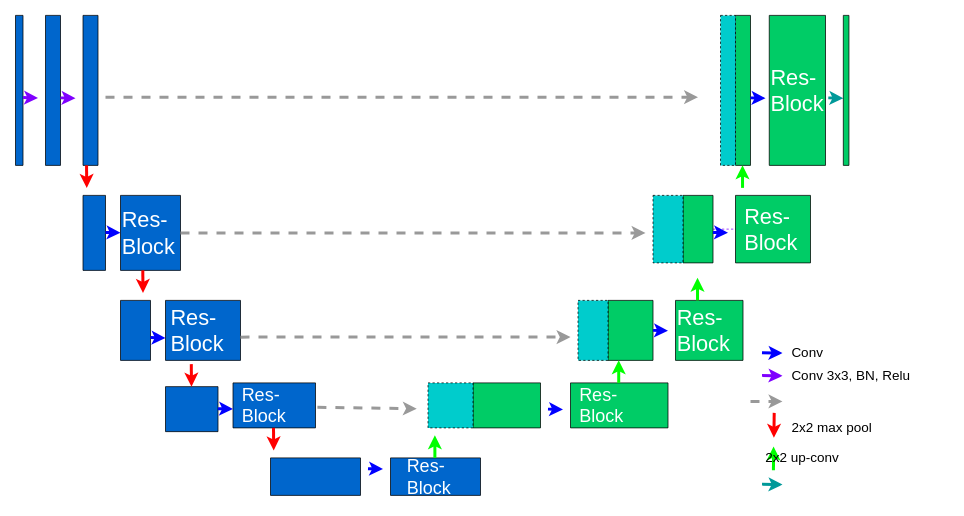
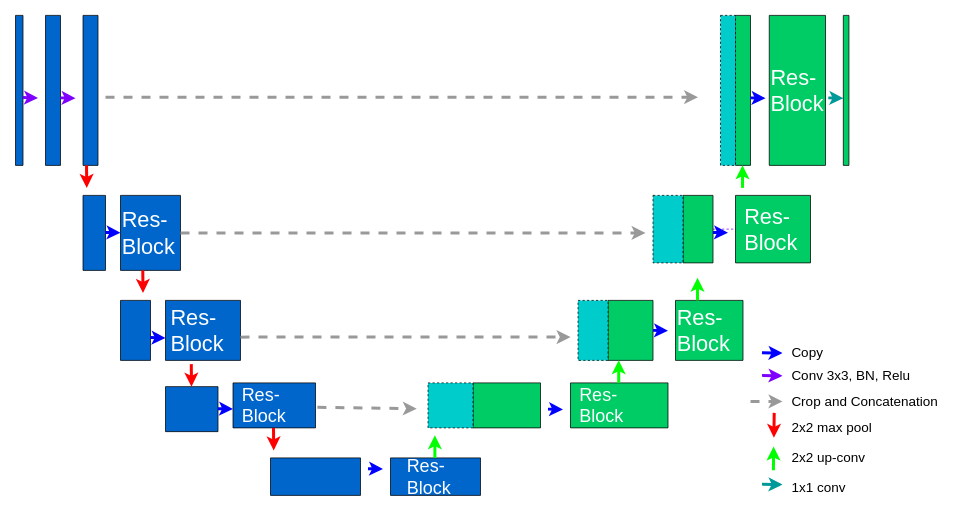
  <mxCell id="0" />
  <mxCell id="1" parent="0" />
  <mxCell id="2" value="" style="verticalLabelPosition=bottom;verticalAlign=top;html=1;shape=mxgraph.basic.rect;fillColor2=none;strokeWidth=1;size=20;indent=5;fillColor=#0066CC;" parent="1" vertex="1"><mxGeometry x="20" y="20" width="10" height="200" as="geometry" /></mxCell>
  <mxCell id="3" value="" style="verticalLabelPosition=bottom;verticalAlign=top;html=1;shape=mxgraph.basic.rect;fillColor2=none;strokeWidth=1;size=20;indent=5;fillColor=#0066CC;" parent="1" vertex="1"><mxGeometry x="110" y="20" width="20" height="200" as="geometry" /></mxCell>
  <mxCell id="4" value="" style="verticalLabelPosition=bottom;verticalAlign=top;html=1;shape=mxgraph.basic.rect;fillColor2=none;strokeWidth=1;size=20;indent=5;fillColor=#0066CC;" parent="1" vertex="1"><mxGeometry x="110" y="260" width="30" height="100" as="geometry" /></mxCell>
  <mxCell id="5" value="" style="verticalLabelPosition=bottom;verticalAlign=top;html=1;shape=mxgraph.basic.rect;fillColor2=none;strokeWidth=1;size=20;indent=5;fillColor=#0066CC;align=left;" parent="1" vertex="1"><mxGeometry x="160" y="260" width="80" height="100" as="geometry" /></mxCell>
  <mxCell id="6" value="" style="verticalLabelPosition=bottom;verticalAlign=top;html=1;shape=mxgraph.basic.rect;fillColor2=none;strokeWidth=1;size=20;indent=5;fillColor=#0066CC;" parent="1" vertex="1"><mxGeometry x="160" y="400" width="40" height="80" as="geometry" /></mxCell>
  <mxCell id="7" value="" style="verticalLabelPosition=bottom;verticalAlign=top;html=1;shape=mxgraph.basic.rect;fillColor2=none;strokeWidth=1;size=20;indent=5;fillColor=#0066CC;" parent="1" vertex="1"><mxGeometry x="220" y="400" width="100" height="80" as="geometry" /></mxCell>
  <mxCell id="8" value="" style="verticalLabelPosition=bottom;verticalAlign=top;html=1;shape=mxgraph.basic.rect;fillColor2=none;strokeWidth=1;size=20;indent=5;fillColor=#0066CC;" parent="1" vertex="1"><mxGeometry x="220" y="515" width="70" height="60" as="geometry" /></mxCell>
  <mxCell id="9" value="" style="verticalLabelPosition=bottom;verticalAlign=top;html=1;shape=mxgraph.basic.rect;fillColor2=none;strokeWidth=1;size=20;indent=5;fillColor=#0066CC;" parent="1" vertex="1"><mxGeometry x="310" y="510" width="110" height="60" as="geometry" /></mxCell>
  <mxCell id="10" value="" style="verticalLabelPosition=bottom;verticalAlign=top;html=1;shape=mxgraph.basic.rect;fillColor2=none;strokeWidth=1;size=20;indent=5;fillColor=#0066CC;" parent="1" vertex="1"><mxGeometry x="360" y="610" width="120" height="50" as="geometry" /></mxCell>
  <mxCell id="11" value="" style="verticalLabelPosition=bottom;verticalAlign=top;html=1;shape=mxgraph.basic.rect;fillColor2=none;strokeWidth=1;size=20;indent=5;fillColor=#0066CC;" parent="1" vertex="1"><mxGeometry x="520" y="610" width="120" height="50" as="geometry" /></mxCell>
  <mxCell id="12" value="" style="verticalLabelPosition=bottom;verticalAlign=top;html=1;shape=mxgraph.basic.rect;fillColor2=none;strokeWidth=1;size=20;indent=5;fillColor=#00CC66;" parent="1" vertex="1"><mxGeometry x="630" y="510" width="90" height="60" as="geometry" /></mxCell>
  <mxCell id="13" value="" style="verticalLabelPosition=bottom;verticalAlign=top;html=1;shape=mxgraph.basic.rect;fillColor2=none;strokeWidth=1;size=20;indent=5;fillColor=#00CC66;" parent="1" vertex="1"><mxGeometry x="760" y="510" width="130" height="60" as="geometry" /></mxCell>
  <mxCell id="14" value="" style="verticalLabelPosition=bottom;verticalAlign=top;html=1;shape=mxgraph.basic.rect;fillColor2=none;strokeWidth=1;size=20;indent=5;fillColor=#00CCCC;dashed=1;" parent="1" vertex="1"><mxGeometry x="570" y="510" width="60" height="60" as="geometry" /></mxCell>
  <mxCell id="15" value="" style="verticalLabelPosition=bottom;verticalAlign=top;html=1;shape=mxgraph.basic.rect;fillColor2=none;strokeWidth=1;size=20;indent=5;fillColor=#00CC66;" parent="1" vertex="1"><mxGeometry x="810" y="400" width="60" height="80" as="geometry" /></mxCell>
  <mxCell id="16" value="" style="verticalLabelPosition=bottom;verticalAlign=top;html=1;shape=mxgraph.basic.rect;fillColor2=none;strokeWidth=1;size=20;indent=5;fillColor=#00CC66;" parent="1" vertex="1"><mxGeometry x="900" y="400" width="90" height="80" as="geometry" /></mxCell>
  <mxCell id="17" value="" style="verticalLabelPosition=bottom;verticalAlign=top;html=1;shape=mxgraph.basic.rect;fillColor2=none;strokeWidth=1;size=20;indent=5;fillColor=#00CCCC;dashed=1;" parent="1" vertex="1"><mxGeometry x="770" y="400" width="40" height="80" as="geometry" /></mxCell>
  <mxCell id="18" value="" style="edgeStyle=orthogonalEdgeStyle;rounded=0;orthogonalLoop=1;jettySize=auto;html=1;dashed=1;fontSize=24;fontColor=#FFFFFF;strokeColor=#7F00FF;strokeWidth=1;" parent="1" source="19" target="56" edge="1"><mxGeometry relative="1" as="geometry" /></mxCell>
  <mxCell id="19" value="" style="verticalLabelPosition=bottom;verticalAlign=top;html=1;shape=mxgraph.basic.rect;fillColor2=none;strokeWidth=1;size=20;indent=5;fillColor=#00CC66;" parent="1" vertex="1"><mxGeometry x="910" y="260" width="40" height="90" as="geometry" /></mxCell>
  <mxCell id="20" value="" style="verticalLabelPosition=bottom;verticalAlign=top;html=1;shape=mxgraph.basic.rect;fillColor2=none;strokeWidth=1;size=20;indent=5;fillColor=#00CCCC;dashed=1;" parent="1" vertex="1"><mxGeometry x="870" y="260" width="40" height="90" as="geometry" /></mxCell>
  <mxCell id="21" value="" style="verticalLabelPosition=bottom;verticalAlign=top;html=1;shape=mxgraph.basic.rect;fillColor2=none;strokeWidth=1;size=20;indent=5;fillColor=#00CC66;" parent="1" vertex="1"><mxGeometry x="980" y="260" width="100" height="90" as="geometry" /></mxCell>
  <mxCell id="22" value="" style="verticalLabelPosition=bottom;verticalAlign=top;html=1;shape=mxgraph.basic.rect;fillColor2=none;strokeWidth=1;size=20;indent=5;fillColor=#00CC66;" parent="1" vertex="1"><mxGeometry x="980" y="20" width="20" height="200" as="geometry" /></mxCell>
  <mxCell id="23" value="" style="verticalLabelPosition=bottom;verticalAlign=top;html=1;shape=mxgraph.basic.rect;fillColor2=none;strokeWidth=1;size=20;indent=5;fillColor=#00CC66;" parent="1" vertex="1"><mxGeometry x="1025" y="20" width="75" height="200" as="geometry" /></mxCell>
  <mxCell id="24" value="" style="verticalLabelPosition=bottom;verticalAlign=top;html=1;shape=mxgraph.basic.rect;fillColor2=none;strokeWidth=1;size=20;indent=5;fillColor=#00CCCC;dashed=1;" parent="1" vertex="1"><mxGeometry x="960" y="20" width="20" height="200" as="geometry" /></mxCell>
  <mxCell id="25" value="" style="endArrow=classic;html=1;rounded=0;strokeWidth=4;strokeColor=#999999;dashed=1;exitX=1.023;exitY=0.543;exitDx=0;exitDy=0;exitPerimeter=0;" parent="1" source="9" edge="1"><mxGeometry width="50" height="50" relative="1" as="geometry"><mxPoint x="440" y="544" as="sourcePoint" /><mxPoint x="555" y="544.44" as="targetPoint" /></mxGeometry></mxCell>
  <mxCell id="26" value="" style="endArrow=classic;html=1;rounded=0;strokeWidth=4;strokeColor=#999999;dashed=1;" parent="1" edge="1"><mxGeometry width="50" height="50" relative="1" as="geometry"><mxPoint x="320" y="449" as="sourcePoint" /><mxPoint x="760" y="448.89" as="targetPoint" /></mxGeometry></mxCell>
  <mxCell id="27" value="" style="endArrow=classic;html=1;rounded=0;strokeWidth=4;strokeColor=#999999;dashed=1;startArrow=none;" parent="1" edge="1"><mxGeometry width="50" height="50" relative="1" as="geometry"><mxPoint x="240" y="310" as="sourcePoint" /><mxPoint x="860" y="310" as="targetPoint" /></mxGeometry></mxCell>
  <mxCell id="28" value="" style="endArrow=classic;html=1;rounded=0;strokeWidth=4;strokeColor=#999999;dashed=1;" parent="1" edge="1"><mxGeometry width="50" height="50" relative="1" as="geometry"><mxPoint x="140" y="129.02" as="sourcePoint" /><mxPoint x="930" y="129" as="targetPoint" /></mxGeometry></mxCell>
  <mxCell id="29" value="" style="endArrow=classic;html=1;rounded=0;strokeColor=#0000FF;strokeWidth=4;" parent="1" edge="1"><mxGeometry width="50" height="50" relative="1" as="geometry"><mxPoint x="290" y="544.38" as="sourcePoint" /><mxPoint x="310" y="544.8" as="targetPoint" /></mxGeometry></mxCell>
  <mxCell id="30" value="" style="endArrow=classic;html=1;rounded=0;strokeColor=#0000FF;strokeWidth=4;" parent="1" edge="1"><mxGeometry width="50" height="50" relative="1" as="geometry"><mxPoint x="200" y="449.58" as="sourcePoint" /><mxPoint x="220" y="450" as="targetPoint" /></mxGeometry></mxCell>
  <mxCell id="31" value="" style="endArrow=classic;html=1;rounded=0;strokeColor=#7F00FF;strokeWidth=4;" parent="1" edge="1"><mxGeometry width="50" height="50" relative="1" as="geometry"><mxPoint x="30" y="129.58" as="sourcePoint" /><mxPoint x="50" y="130" as="targetPoint" /></mxGeometry></mxCell>
  <mxCell id="32" value="" style="endArrow=classic;html=1;rounded=0;strokeColor=#0000FF;strokeWidth=4;" parent="1" edge="1"><mxGeometry width="50" height="50" relative="1" as="geometry"><mxPoint x="140" y="309.37" as="sourcePoint" /><mxPoint x="160" y="309.79" as="targetPoint" /></mxGeometry></mxCell>
  <mxCell id="33" value="" style="endArrow=classic;html=1;rounded=0;strokeColor=#0000FF;strokeWidth=4;" parent="1" edge="1"><mxGeometry width="50" height="50" relative="1" as="geometry"><mxPoint x="490" y="624.38" as="sourcePoint" /><mxPoint x="510" y="624.8" as="targetPoint" /></mxGeometry></mxCell>
  <mxCell id="34" value="" style="endArrow=classic;html=1;rounded=0;strokeColor=#0000FF;strokeWidth=4;" parent="1" edge="1"><mxGeometry width="50" height="50" relative="1" as="geometry"><mxPoint x="730" y="545" as="sourcePoint" /><mxPoint x="750" y="545.42" as="targetPoint" /></mxGeometry></mxCell>
  <mxCell id="35" value="" style="endArrow=classic;html=1;rounded=0;strokeColor=#0000FF;strokeWidth=4;" parent="1" edge="1"><mxGeometry width="50" height="50" relative="1" as="geometry"><mxPoint x="870" y="440" as="sourcePoint" /><mxPoint x="890" y="440.42" as="targetPoint" /></mxGeometry></mxCell>
  <mxCell id="36" value="" style="endArrow=classic;html=1;rounded=0;strokeColor=#0000FF;strokeWidth=4;" parent="1" edge="1"><mxGeometry width="50" height="50" relative="1" as="geometry"><mxPoint x="950" y="309.38" as="sourcePoint" /><mxPoint x="970" y="309.8" as="targetPoint" /></mxGeometry></mxCell>
  <mxCell id="37" value="" style="endArrow=classic;html=1;rounded=0;strokeColor=#0000FF;strokeWidth=4;" parent="1" edge="1"><mxGeometry width="50" height="50" relative="1" as="geometry"><mxPoint x="1000" y="130" as="sourcePoint" /><mxPoint x="1020" y="130.42" as="targetPoint" /></mxGeometry></mxCell>
  <mxCell id="38" value="" style="endArrow=classic;html=1;rounded=0;strokeColor=#009999;strokeWidth=4;" parent="1" edge="1"><mxGeometry width="50" height="50" relative="1" as="geometry"><mxPoint x="1103.75" y="130" as="sourcePoint" /><mxPoint x="1123.75" y="130.42" as="targetPoint" /></mxGeometry></mxCell>
  <mxCell id="39" value="" style="endArrow=classic;html=1;rounded=0;strokeColor=#FF0000;strokeWidth=4;" parent="1" edge="1"><mxGeometry width="50" height="50" relative="1" as="geometry"><mxPoint x="114.72" y="220" as="sourcePoint" /><mxPoint x="115" y="250" as="targetPoint" /></mxGeometry></mxCell>
  <mxCell id="40" value="" style="endArrow=classic;html=1;rounded=0;strokeColor=#FF0000;strokeWidth=4;" parent="1" edge="1"><mxGeometry width="50" height="50" relative="1" as="geometry"><mxPoint x="189.72" y="360" as="sourcePoint" /><mxPoint x="190" y="390" as="targetPoint" /></mxGeometry></mxCell>
  <mxCell id="41" value="" style="endArrow=classic;html=1;rounded=0;strokeColor=#FF0000;strokeWidth=4;" parent="1" edge="1"><mxGeometry width="50" height="50" relative="1" as="geometry"><mxPoint x="254.37" y="485" as="sourcePoint" /><mxPoint x="254.65" y="515" as="targetPoint" /></mxGeometry></mxCell>
  <mxCell id="42" value="" style="endArrow=classic;html=1;rounded=0;strokeColor=#00FF00;strokeWidth=4;" parent="1" edge="1"><mxGeometry width="50" height="50" relative="1" as="geometry"><mxPoint x="824.29" y="510" as="sourcePoint" /><mxPoint x="824.29" y="480" as="targetPoint" /></mxGeometry></mxCell>
  <mxCell id="43" value="" style="endArrow=classic;html=1;rounded=0;strokeColor=#00FF00;strokeWidth=4;" parent="1" edge="1"><mxGeometry width="50" height="50" relative="1" as="geometry"><mxPoint x="929.38" y="400" as="sourcePoint" /><mxPoint x="929.38" y="370" as="targetPoint" /></mxGeometry></mxCell>
  <mxCell id="44" value="" style="endArrow=classic;html=1;rounded=0;strokeColor=#00FF00;strokeWidth=4;" parent="1" edge="1"><mxGeometry width="50" height="50" relative="1" as="geometry"><mxPoint x="989.38" y="250" as="sourcePoint" /><mxPoint x="989.38" y="220" as="targetPoint" /></mxGeometry></mxCell>
  <mxCell id="45" value="" style="endArrow=classic;html=1;rounded=0;strokeColor=#FF0000;strokeWidth=4;" parent="1" edge="1"><mxGeometry width="50" height="50" relative="1" as="geometry"><mxPoint x="364" y="570" as="sourcePoint" /><mxPoint x="364.28" y="600" as="targetPoint" /></mxGeometry></mxCell>
  <mxCell id="46" value="" style="endArrow=classic;html=1;rounded=0;strokeColor=#00FF00;strokeWidth=4;" parent="1" edge="1"><mxGeometry width="50" height="50" relative="1" as="geometry"><mxPoint x="579.17" y="610" as="sourcePoint" /><mxPoint x="579.17" y="580" as="targetPoint" /></mxGeometry></mxCell>
  <mxCell id="47" value="" style="verticalLabelPosition=bottom;verticalAlign=top;html=1;shape=mxgraph.basic.rect;fillColor2=none;strokeWidth=1;size=20;indent=5;fillColor=#00CC66;" parent="1" vertex="1"><mxGeometry x="1123.75" y="20" width="7.5" height="200" as="geometry" /></mxCell>
  <mxCell id="48" value="" style="verticalLabelPosition=bottom;verticalAlign=top;html=1;shape=mxgraph.basic.rect;fillColor2=none;strokeWidth=1;size=20;indent=5;fillColor=#0066CC;" parent="1" vertex="1"><mxGeometry x="60" y="20" width="20" height="200" as="geometry" /></mxCell>
  <mxCell id="49" value="" style="endArrow=classic;html=1;rounded=0;strokeColor=#7F00FF;strokeWidth=4;" parent="1" edge="1"><mxGeometry width="50" height="50" relative="1" as="geometry"><mxPoint x="80" y="130" as="sourcePoint" /><mxPoint x="100" y="130.42" as="targetPoint" /></mxGeometry></mxCell>
  <mxCell id="50" value="Res-&lt;br style=&quot;font-size: 29px;&quot;&gt;&lt;div style=&quot;font-size: 29px;&quot;&gt;&lt;span style=&quot;font-size: 29px;&quot;&gt;Block&lt;/span&gt;&lt;/div&gt;" style="text;html=1;align=left;verticalAlign=middle;resizable=0;points=[];autosize=1;strokeColor=none;fillColor=none;fontSize=29;fontColor=#FFFFFF;" parent="1" vertex="1"><mxGeometry x="160" y="270" width="90" height="80" as="geometry" /></mxCell>
  <mxCell id="51" value="Res-&lt;br style=&quot;font-size: 29px;&quot;&gt;&lt;div style=&quot;font-size: 29px;&quot;&gt;&lt;span style=&quot;font-size: 29px;&quot;&gt;Block&lt;/span&gt;&lt;/div&gt;" style="text;html=1;align=left;verticalAlign=middle;resizable=0;points=[];autosize=1;strokeColor=none;fillColor=none;fontSize=29;fontColor=#FFFFFF;" parent="1" vertex="1"><mxGeometry x="225" y="400" width="90" height="80" as="geometry" /></mxCell>
  <mxCell id="52" value="Res-&lt;br style=&quot;font-size: 24px;&quot;&gt;&lt;div style=&quot;font-size: 24px;&quot;&gt;&lt;span style=&quot;font-size: 24px;&quot;&gt;Block&lt;/span&gt;&lt;/div&gt;" style="text;html=1;align=left;verticalAlign=middle;resizable=0;points=[];autosize=1;strokeColor=none;fillColor=none;fontSize=24;fontColor=#FFFFFF;" parent="1" vertex="1"><mxGeometry x="320" y="510" width="70" height="60" as="geometry" /></mxCell>
  <mxCell id="53" value="Res-&lt;br style=&quot;font-size: 24px;&quot;&gt;&lt;div style=&quot;font-size: 24px;&quot;&gt;&lt;span style=&quot;font-size: 24px;&quot;&gt;Block&lt;/span&gt;&lt;/div&gt;" style="text;html=1;align=left;verticalAlign=middle;resizable=0;points=[];autosize=1;strokeColor=none;fillColor=none;fontSize=24;fontColor=#FFFFFF;" parent="1" vertex="1"><mxGeometry x="540" y="605" width="70" height="60" as="geometry" /></mxCell>
  <mxCell id="54" value="Res-&lt;br style=&quot;font-size: 24px;&quot;&gt;&lt;div style=&quot;font-size: 24px;&quot;&gt;&lt;span style=&quot;font-size: 24px;&quot;&gt;Block&lt;/span&gt;&lt;/div&gt;" style="text;html=1;align=left;verticalAlign=middle;resizable=0;points=[];autosize=1;strokeColor=none;fillColor=none;fontSize=24;fontColor=#FFFFFF;" parent="1" vertex="1"><mxGeometry x="770" y="510" width="70" height="60" as="geometry" /></mxCell>
  <mxCell id="55" value="Res-&lt;br style=&quot;font-size: 29px;&quot;&gt;&lt;div style=&quot;font-size: 29px;&quot;&gt;&lt;span style=&quot;font-size: 29px;&quot;&gt;Block&lt;/span&gt;&lt;/div&gt;" style="text;html=1;align=left;verticalAlign=middle;resizable=0;points=[];autosize=1;strokeColor=none;fillColor=none;fontSize=29;fontColor=#FFFFFF;" parent="1" vertex="1"><mxGeometry x="900" y="400" width="90" height="80" as="geometry" /></mxCell>
  <mxCell id="56" value="Res-&lt;br style=&quot;font-size: 29px;&quot;&gt;&lt;div style=&quot;font-size: 29px;&quot;&gt;&lt;span style=&quot;font-size: 29px;&quot;&gt;Block&lt;/span&gt;&lt;/div&gt;" style="text;html=1;align=left;verticalAlign=middle;resizable=0;points=[];autosize=1;strokeColor=none;fillColor=none;fontSize=29;fontColor=#FFFFFF;" parent="1" vertex="1"><mxGeometry x="990" y="265" width="90" height="80" as="geometry" /></mxCell>
  <mxCell id="57" value="Res-&lt;br style=&quot;font-size: 29px;&quot;&gt;&lt;div style=&quot;font-size: 29px;&quot;&gt;&lt;span style=&quot;font-size: 29px;&quot;&gt;Block&lt;/span&gt;&lt;/div&gt;" style="text;html=1;align=left;verticalAlign=middle;resizable=0;points=[];autosize=1;strokeColor=none;fillColor=none;fontSize=29;fontColor=#FFFFFF;" parent="1" vertex="1"><mxGeometry x="1025" y="80" width="90" height="80" as="geometry" /></mxCell>
  <mxCell id="58" value="" style="group" parent="1" vertex="1" connectable="0"><mxGeometry x="1000" y="455" width="262.615" height="210.004" as="geometry" /></mxCell>
  <mxCell id="59" value="" style="endArrow=classic;html=1;rounded=0;strokeColor=#FF0000;strokeWidth=4;" parent="58" edge="1"><mxGeometry width="50" height="50" relative="1" as="geometry"><mxPoint x="31.61" y="95" as="sourcePoint" /><mxPoint x="31.174" y="128.158" as="targetPoint" /></mxGeometry></mxCell>
  <mxCell id="60" value="" style="endArrow=classic;html=1;rounded=0;strokeColor=#00FF00;strokeWidth=4;" parent="58" edge="1"><mxGeometry width="50" height="50" relative="1" as="geometry"><mxPoint x="30.61" y="171.58" as="sourcePoint" /><mxPoint x="30.792" y="140.001" as="targetPoint" /></mxGeometry></mxCell>
  <mxCell id="61" value="" style="endArrow=classic;html=1;rounded=0;strokeColor=#009999;strokeWidth=4;" parent="58" edge="1"><mxGeometry width="50" height="50" relative="1" as="geometry"><mxPoint x="15.335" y="189.997" as="sourcePoint" /><mxPoint x="42.608" y="190.638" as="targetPoint" /></mxGeometry></mxCell>
  <mxCell id="62" value="2x2 max pool" style="text;html=1;resizable=0;autosize=1;align=left;verticalAlign=middle;points=[];fillColor=none;strokeColor=none;rounded=0;dashed=1;fontSize=18;" parent="58" vertex="1"><mxGeometry x="52.615" y="99.998" width="120" height="30" as="geometry" /></mxCell>
- <mxCell id="63" value="2x2 up-conv" style="text;html=1;resizable=0;autosize=1;align=left;verticalAlign=middle;points=[];fillColor=none;strokeColor=none;rounded=0;dashed=1;fontSize=18;" parent="58" vertex="1"><mxGeometry x="17.615" y="140.001" width="110" height="30" as="geometry" /></mxCell>
+ <mxCell id="63" value="2x2 up-conv" style="text;html=1;resizable=0;autosize=1;align=left;verticalAlign=middle;points=[];fillColor=none;strokeColor=none;rounded=0;dashed=1;fontSize=18;" parent="58" vertex="1"><mxGeometry x="52.615" y="140.001" width="110" height="30" as="geometry" /></mxCell>
+ <mxCell id="64" value="1x1 conv" style="text;html=1;resizable=0;autosize=1;align=left;verticalAlign=middle;points=[];fillColor=none;strokeColor=none;rounded=0;dashed=1;fontSize=18;" parent="58" vertex="1"><mxGeometry x="52.615" y="180.004" width="90" height="30" as="geometry" /></mxCell>
  <mxCell id="65" value="" style="endArrow=classic;html=1;rounded=0;strokeWidth=4;strokeColor=#999999;dashed=1;" parent="58" edge="1"><mxGeometry width="50" height="50" relative="1" as="geometry"><mxPoint y="79.701" as="sourcePoint" /><mxPoint x="42.614" y="79.701" as="targetPoint" /></mxGeometry></mxCell>
+ <mxCell id="66" value="Crop and Concatenation" style="text;html=1;resizable=0;autosize=1;align=left;verticalAlign=middle;points=[];fillColor=none;strokeColor=none;rounded=0;dashed=1;fontSize=18;" parent="58" vertex="1"><mxGeometry x="52.615" y="64.997" width="210" height="30" as="geometry" /></mxCell>
  <mxCell id="67" value="" style="endArrow=classic;html=1;rounded=0;strokeColor=#7F00FF;strokeWidth=4;" parent="58" edge="1"><mxGeometry width="50" height="50" relative="1" as="geometry"><mxPoint x="15.335" y="45.001" as="sourcePoint" /><mxPoint x="42.608" y="45.642" as="targetPoint" /></mxGeometry></mxCell>
  <mxCell id="68" value="Conv 3x3, BN, Relu" style="text;html=1;resizable=0;autosize=1;align=left;verticalAlign=middle;points=[];fillColor=none;strokeColor=none;rounded=0;dashed=1;fontSize=18;" parent="58" vertex="1"><mxGeometry x="52.615" y="29.999" width="170" height="30" as="geometry" /></mxCell>
  <mxCell id="69" value="" style="endArrow=classic;html=1;rounded=0;strokeColor=#0000FF;strokeWidth=4;" parent="58" edge="1"><mxGeometry width="50" height="50" relative="1" as="geometry"><mxPoint x="15.335" y="14.683" as="sourcePoint" /><mxPoint x="42.608" y="15.324" as="targetPoint" /></mxGeometry></mxCell>
- <mxCell id="70" value="Conv" style="text;html=1;resizable=0;autosize=1;align=left;verticalAlign=middle;points=[];fillColor=none;strokeColor=none;rounded=0;dashed=1;fontSize=18;" parent="58" vertex="1"><mxGeometry x="52.615" width="60" height="30" as="geometry" /></mxCell>
+ <mxCell id="70" value="Copy" style="text;html=1;resizable=0;autosize=1;align=left;verticalAlign=middle;points=[];fillColor=none;strokeColor=none;rounded=0;dashed=1;fontSize=18;" parent="58" vertex="1"><mxGeometry x="52.615" width="60" height="30" as="geometry" /></mxCell>
